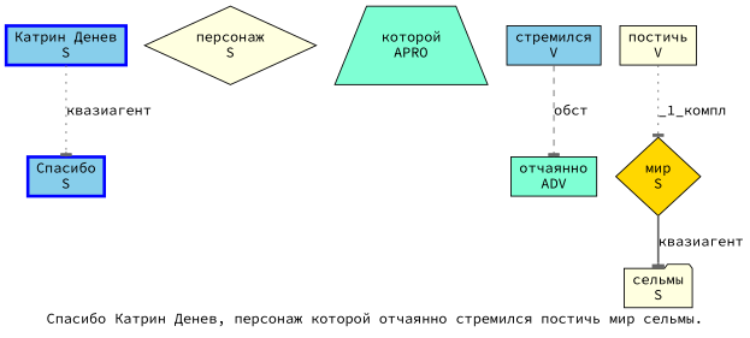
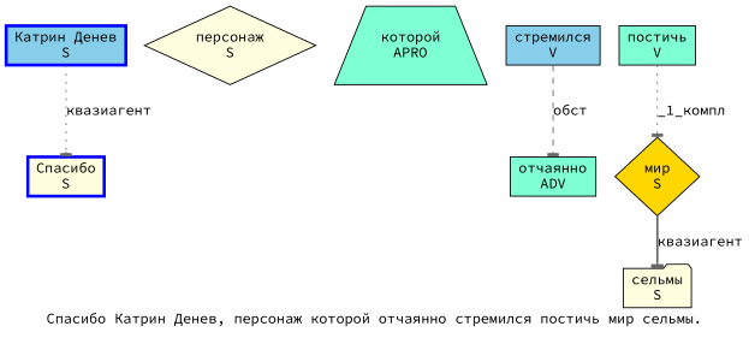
  digraph {
    fontname="Source Code Pro"
    label="Спасибо Катрин Денев, персонаж которой отчаянно стремился постичь мир сельмы."
    node [fillcolor=skyblue fontname="Source Code Pro" penwidth=1 shape=box style=filled]
    edge [arrowhead=tee color=gray40 fontname="Source Code Pro" style=dotted]
-   n1 [color=blue label="Спасибо\nS" penwidth=3]
+   n1 [color=blue fillcolor=lightyellow label="Спасибо\nS" penwidth=3]
    n2 [color=blue label="Катрин Денев\nS" penwidth=3]
    n3 [fillcolor=lightyellow label="персонаж\nS" shape=diamond]
    n4 [fillcolor=aquamarine label="которой\nAPRO" shape=trapezium]
    n5 [fillcolor=aquamarine label="отчаянно\nADV"]
    n6 [label="стремился\nV"]
-   n7 [fillcolor=lightyellow label="постичь\nV"]
+   n7 [fillcolor=aquamarine label="постичь\nV"]
    n8 [fillcolor=gold label="мир\nS" shape=diamond]
    n9 [fillcolor=lightyellow label="сельмы\nS" shape=folder]
    n2 -> n1 [label="квазиагент"]
    n6 -> n5 [label="обст" style=dashed]
    n7 -> n8 [label="_1_компл"]
    n8 -> n9 [label="квазиагент" style=bold]
  }
